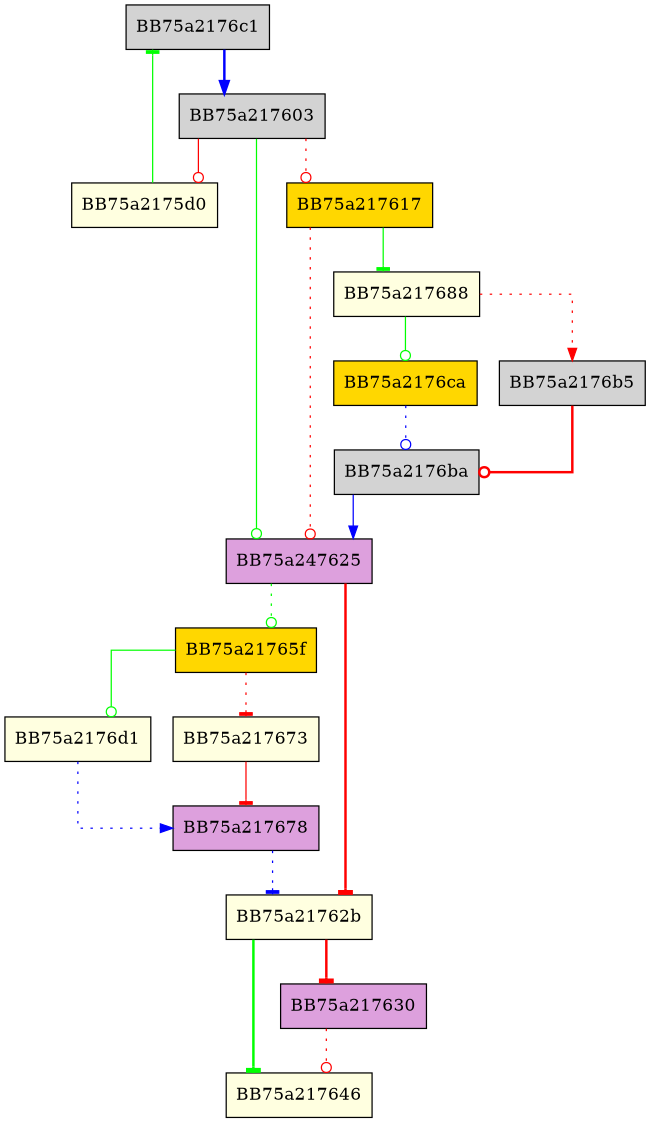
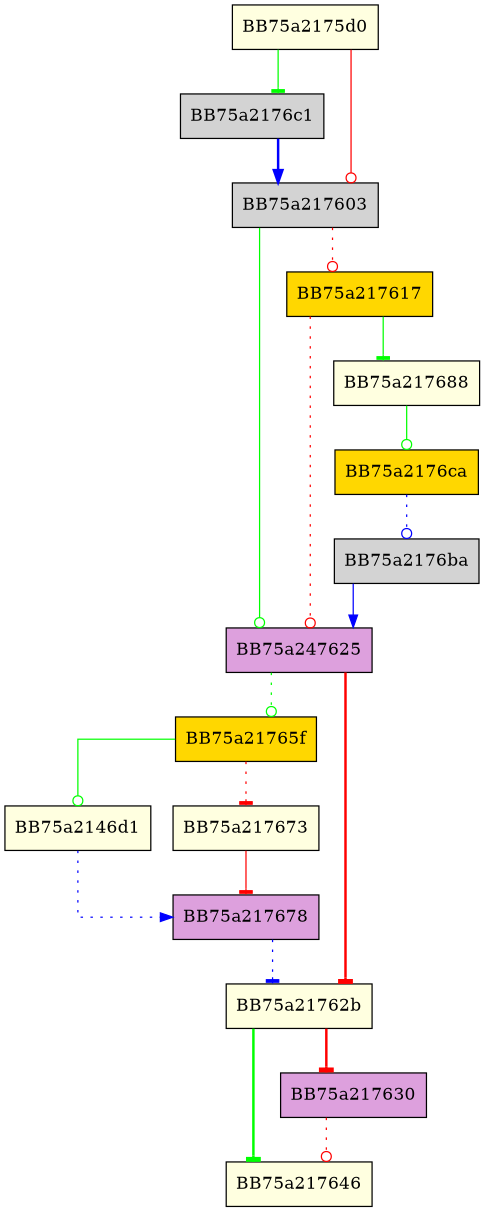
  digraph {
    splines=ortho
    node [fillcolor=lightyellow shape=box style=filled]
    edge [arrowhead=odot color=red style=dotted]
    BB75a2176c1 [fillcolor=lightgrey]
    BB75a2175d0
    BB75a217603 [fillcolor=lightgrey]
    n4 [fillcolor=plum label=BB75a247625]
    BB75a217617 [fillcolor=gold]
    BB75a21765f [fillcolor=gold]
    BB75a21762b
    BB75a217688
-   BB75a2176d1
+   BB75a2176d1 [label=BB75a2146d1]
    BB75a217673
    BB75a217646
    BB75a217630 [fillcolor=plum]
    BB75a2176ca [fillcolor=gold]
-   BB75a2176b5 [fillcolor=lightgrey]
    BB75a2176ba [fillcolor=lightgrey]
    BB75a217678 [fillcolor=plum]
    BB75a2176c1 -> BB75a217603 [arrowhead=normal color=blue style=bold]
    BB75a2175d0 -> BB75a2176c1 [arrowhead=tee color=green style=solid]
-   BB75a217603 -> BB75a2175d0 [style=solid]
+   BB75a2175d0 -> BB75a217603 [style=solid]
    BB75a217603 -> n4 [color=green style=solid]
    BB75a217603 -> BB75a217617
    n4 -> BB75a21765f [color=green]
    n4 -> BB75a21762b [arrowhead=tee style=bold]
    BB75a217617 -> n4
    BB75a217617 -> BB75a217688 [arrowhead=tee color=green style=solid]
    BB75a21765f -> BB75a2176d1 [color=green style=solid]
    BB75a21765f -> BB75a217673 [arrowhead=tee]
    BB75a21762b -> BB75a217646 [arrowhead=tee color=green style=bold]
    BB75a21762b -> BB75a217630 [arrowhead=tee style=bold]
    BB75a217688 -> BB75a2176ca [color=green style=solid]
-   BB75a217688 -> BB75a2176b5 [arrowhead=normal]
    BB75a2176d1 -> BB75a217678 [arrowhead=normal color=blue]
    BB75a217673 -> BB75a217678 [arrowhead=tee style=solid]
    BB75a217630 -> BB75a217646
    BB75a2176ca -> BB75a2176ba [color=blue]
-   BB75a2176b5 -> BB75a2176ba [style=bold]
    BB75a2176ba -> n4 [arrowhead=normal color=blue style=solid]
    BB75a217678 -> BB75a21762b [arrowhead=tee color=blue]
  }
